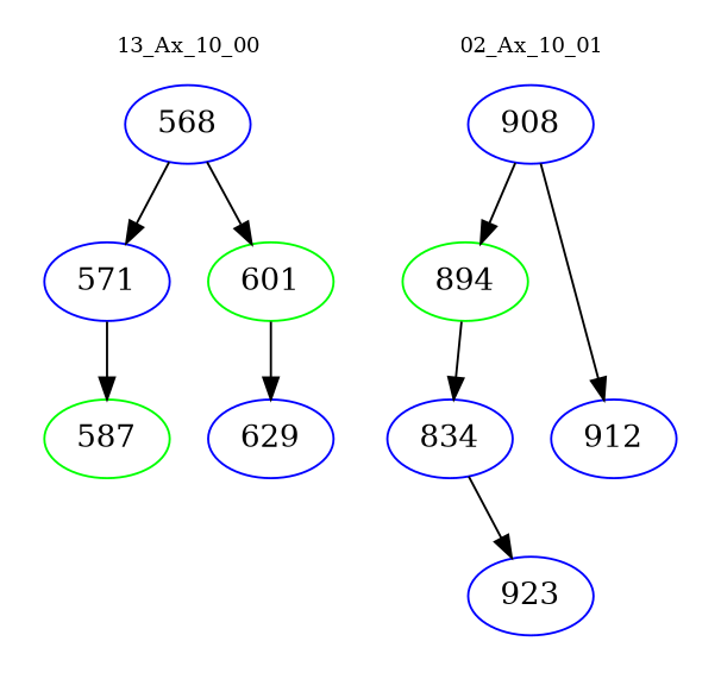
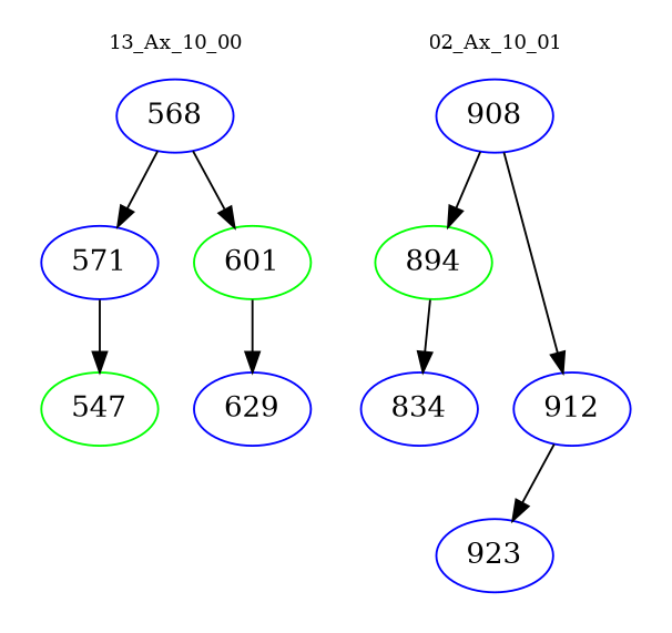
  digraph {
    node [color=blue]
    edge [color=black]
    n1 [label=568]
    n2 [label=571]
    n3 [color=green label=601]
-   n4 [color=green label=587]
+   n4 [color=green label=547]
    n5 [label=629]
    n6 [label=908]
    n7 [color=green label=894]
    n8 [label=912]
    n9 [label=834]
    n10 [label=923]
    subgraph cluster_1 {
      color=white
      fontsize=10
      label="13_Ax_10_00"
      n1
      n2
      n3
      n4
      n5
    }
    subgraph cluster_2 {
      color=white
      fontsize=10
      label="02_Ax_10_01"
      n6
      n7
      n8
      n9
      n10
    }
    n1 -> n2
    n1 -> n3
    n2 -> n4
    n3 -> n5
    n6 -> n7
    n6 -> n8
    n7 -> n9
-   n9 -> n10
+   n8 -> n10
  }
